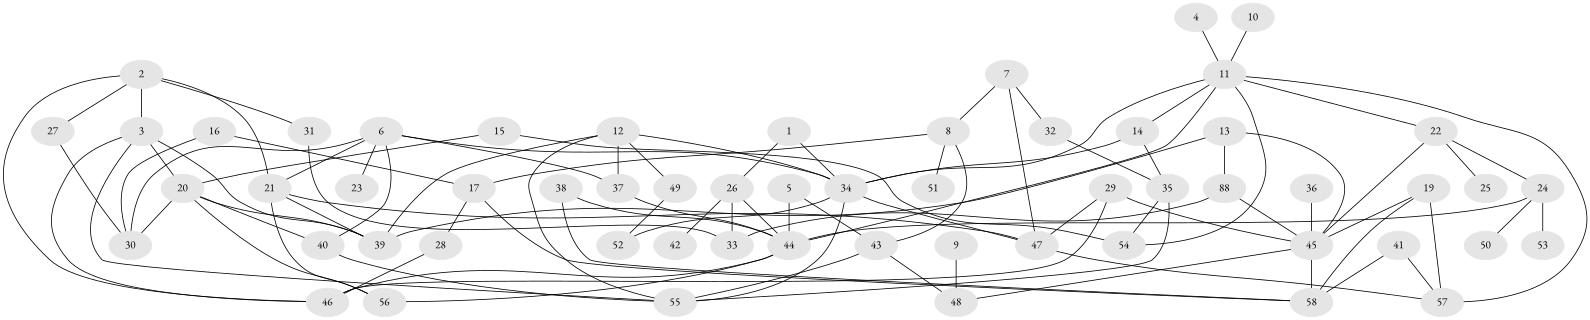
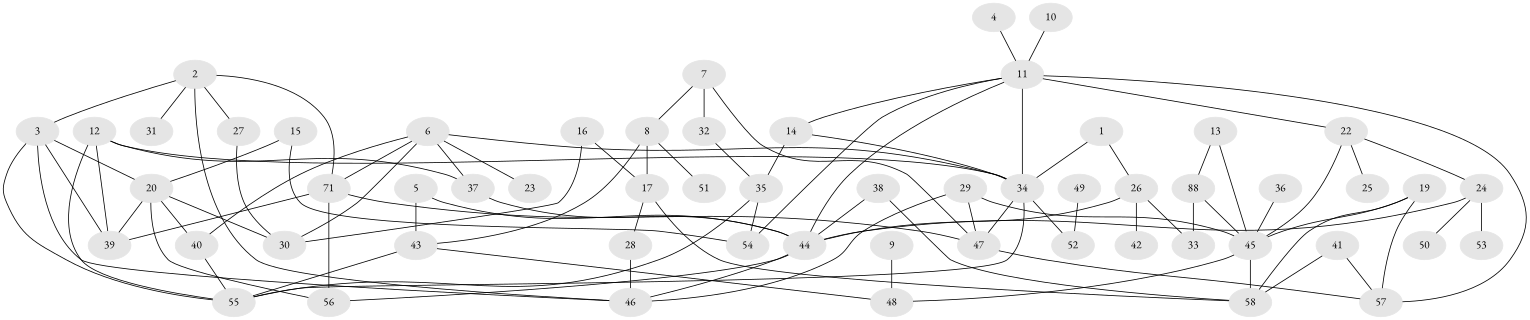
  graph {
    fontname="EB Garamond"
    node [color=gray90 fontname="EB Garamond" style=filled]
    edge [fontname="EB Garamond" weight=1.0]
    1
    26
    34
    44
    33
    42
    55
    47
    52
    2
    3
-   21
+   21 [label=71]
    27
    31
    46
    20
    39
    56
    30
    40
    4
    11
    14
    22
    54
    57
    5
    43
    48
    6
    23
    37
    7
    8
    32
    17
    51
    35
    58
    28
    9
    10
    45
    24
    25
    12
    49
    13
    n49 [label=88]
    15
    16
    19
    50
    53
    29
    36
    38
    41
    1 -- 26
    1 -- 34
    26 -- 44
    26 -- 33
    26 -- 42
    34 -- 55
    34 -- 47
    34 -- 52
    44 -- 46
    44 -- 56
    47 -- 57
    2 -- 3
    2 -- 21
    2 -- 27
    2 -- 31
    2 -- 46
    3 -- 55
    3 -- 46
    3 -- 20
    3 -- 39
    21 -- 47
    21 -- 39
    21 -- 56
    27 -- 30
-   31 -- 33
    20 -- 39
    20 -- 56
    20 -- 30
    20 -- 40
    40 -- 55
    4 -- 11
    11 -- 34 [weight=2.0]
    11 -- 44
    11 -- 14
    11 -- 22
    11 -- 54
    11 -- 57 [weight=2.0]
    14 -- 34
    14 -- 35
    22 -- 45
    22 -- 24
    22 -- 25
    5 -- 44
    5 -- 43 [weight=2.0]
    43 -- 55
    43 -- 48
    6 -- 34
    6 -- 21
    6 -- 30
    6 -- 40
    6 -- 23
    6 -- 37
    37 -- 44
    7 -- 47
    7 -- 8
    7 -- 32
    8 -- 43
    8 -- 17
    8 -- 51
    32 -- 35
    17 -- 58
    17 -- 28
    35 -- 55
    35 -- 54
    28 -- 46
    9 -- 48
    10 -- 11
    45 -- 48
    45 -- 58
    24 -- 44
    24 -- 50
    24 -- 53
    12 -- 34
    12 -- 55
    12 -- 39
    12 -- 37
-   12 -- 49
    49 -- 52
-   13 -- 39
    13 -- 45
    13 -- n49
    n49 -- 33
    n49 -- 45
    15 -- 20
    15 -- 54
    16 -- 30
    16 -- 17
    19 -- 57
    19 -- 58
    19 -- 45 [weight=2.0]
    29 -- 47
    29 -- 46
    29 -- 45
    36 -- 45
    38 -- 44
    38 -- 58
    41 -- 57
    41 -- 58
  }
